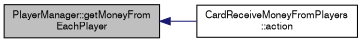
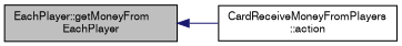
  digraph {
    rankdir=LR
    node [color=black fontname=FreeSans fontsize=10 shape=record style=filled]
-   n1 [fillcolor=grey75 fontcolor=black height=0.2 label="PlayerManager::getMoneyFrom\lEachPlayer" width=0.4]
+   n1 [fillcolor=grey75 fontcolor=black height=0.2 label="EachPlayer::getMoneyFrom\lEachPlayer" width=0.4]
    n2 [fillcolor=white height=0.2 label="CardReceiveMoneyFromPlayers\l::action" width=0.4]
    n1 -> n2 [color=midnightblue dir=back fontname=FreeSans fontsize=10 labelfontname=FreeSans labelfontsize=10 style=solid]
  }
